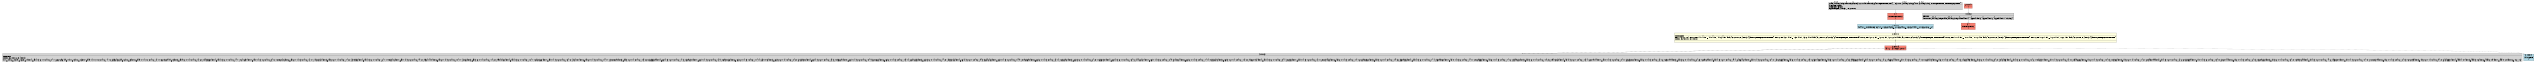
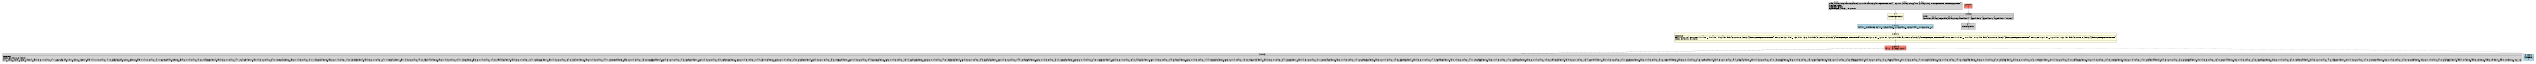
  digraph {
    node [fillcolor=lightgrey shape=record style=filled]
    edge [arrowhead=onormal]
-   n1 [fillcolor=salmon label="{0\:\ ?|MTH_ENTER_BLOCK\l|l}"]
+   n1 [fillcolor=lightyellow label="{0\:\ ?|MTH_ENTER_BLOCK\l|l}"]
    n2 [fillcolor=lightblue label="{1\:\ 0x0000|lint[] r21 = str2blks_MD5(r23)lr4 = 1732584193lr5 = \-271733879lr6 = \-1732584194lr7 = 271733878lr16 = 0l}"]
-   n3 [fillcolor=lightyellow label="{2\:\ 0x0012|LOOP_START\lPHI: r4 r5 r6 r7 r16l  0x0012: PHI (r4v1 'a' int) = (r4v0 'a' int), (r4v23 'a' int) binds: [B:1:0x0000, B:4:0x0051] A[DONT_GENERATE, DONT_INLINE]l  0x0012: PHI (r5v1 'b' int) = (r5v0 'b' int), (r5v18 'b' int) binds: [B:1:0x0000, B:4:0x0051] A[DONT_GENERATE, DONT_INLINE]l  0x0012: PHI (r6v1 'c' int) = (r6v0 'c' int), (r6v18 'c' int) binds: [B:1:0x0000, B:4:0x0051] A[DONT_GENERATE, DONT_INLINE]l  0x0012: PHI (r7v1 'd' int) = (r7v0 'd' int), (r7v18 'd' int) binds: [B:1:0x0000, B:4:0x0051] A[DONT_GENERATE, DONT_INLINE]l  0x0012: PHI (r16v1 'i' int) = (r16v0 'i' int), (r16v2 'i' int) binds: [B:1:0x0000, B:4:0x0051] A[DONT_GENERATE, DONT_INLINE]\lLOOP:0: B:2:0x0012\-\>B:4:0x0051\l|l}"]
+   n3 [fillcolor=lightyellow label="{2\:\ 0x0012|LOOP_USE\lPHI: r4 r5 r6 r7 r16l  0x0012: PHI (r4v1 'a' int) = (r4v0 'a' int), (r4v23 'a' int) binds: [B:1:0x0000, B:4:0x0051] A[DONT_GENERATE, DONT_INLINE]l  0x0012: PHI (r5v1 'b' int) = (r5v0 'b' int), (r5v18 'b' int) binds: [B:1:0x0000, B:4:0x0051] A[DONT_GENERATE, DONT_INLINE]l  0x0012: PHI (r6v1 'c' int) = (r6v0 'c' int), (r6v18 'c' int) binds: [B:1:0x0000, B:4:0x0051] A[DONT_GENERATE, DONT_INLINE]l  0x0012: PHI (r7v1 'd' int) = (r7v0 'd' int), (r7v18 'd' int) binds: [B:1:0x0000, B:4:0x0051] A[DONT_GENERATE, DONT_INLINE]l  0x0012: PHI (r16v1 'i' int) = (r16v0 'i' int), (r16v2 'i' int) binds: [B:1:0x0000, B:4:0x0051] A[DONT_GENERATE, DONT_INLINE]\lLOOP:0: B:2:0x0012\-\>B:4:0x0051\l|l}"]
    n4 [fillcolor=salmon label="{3\:\ 0x0019|lif (r16 \< r21.length) goto L7l}"]
    n5 [label="{4\:\ 0x0051|LOOP_END\lLOOP:0: B:2:0x0012\-\>B:4:0x0051\l|lr17 = r4lr18 = r5lr19 = r6lr20 = r7lint r4 = ff(r4, r5, r6, r7, r21[r16 + 0], 7, \-680876936)lr9 = r7lr11 = r5lr12 = r6lint r7 = ff(r9, r4, r11, r12, r21[r16 + 1], 12, \-389564586)lr9 = r6lr12 = r5lint r6 = ff(r9, r7, r4, r12, r21[r16 + 2], 17, 606105819)lr9 = r5lint r5 = ff(r9, r6, r7, r4, r21[r16 + 3], 22, \-1044525330)lint r4 = ff(r4, r5, r6, r7, r21[r16 + 4], 7, \-176418897)lint r7 = ff(r7, r4, r5, r6, r21[r16 + 5], 12, 1200080426)lint r6 = ff(r6, r7, r4, r5, r21[r16 + 6], 17, \-1473231341)lint r5 = ff(r5, r6, r7, r4, r21[r16 + 7], 22, \-45705983)lint r4 = ff(r4, r5, r6, r7, r21[r16 + 8], 7, 1770035416)lint r7 = ff(r7, r4, r5, r6, r21[r16 + 9], 12, \-1958414417)lint r6 = ff(r6, r7, r4, r5, r21[r16 + 10], 17, \-42063)lint r5 = ff(r5, r6, r7, r4, r21[r16 + 11], 22, \-1990404162)lint r4 = ff(r4, r5, r6, r7, r21[r16 + 12], 7, 1804603682)lint r7 = ff(r7, r4, r5, r6, r21[r16 + 13], 12, \-40341101)lint r6 = ff(r6, r7, r4, r5, r21[r16 + 14], 17, \-1502002290)lint r5 = ff(r5, r6, r7, r4, r21[r16 + 15], 22, 1236535329)lint r4 = gg(r4, r5, r6, r7, r21[r16 + 1], 5, \-165796510)lint r7 = gg(r7, r4, r5, r6, r21[r16 + 6], 9, \-1069501632)lint r6 = gg(r6, r7, r4, r5, r21[r16 + 11], 14, 643717713)lint r5 = gg(r5, r6, r7, r4, r21[r16 + 0], 20, \-373897302)lint r4 = gg(r4, r5, r6, r7, r21[r16 + 5], 5, \-701558691)lint r7 = gg(r7, r4, r5, r6, r21[r16 + 10], 9, 38016083)lint r6 = gg(r6, r7, r4, r5, r21[r16 + 15], 14, \-660478335)lint r5 = gg(r5, r6, r7, r4, r21[r16 + 4], 20, \-405537848)lint r4 = gg(r4, r5, r6, r7, r21[r16 + 9], 5, 568446438)lint r7 = gg(r7, r4, r5, r6, r21[r16 + 14], 9, \-1019803690)lint r6 = gg(r6, r7, r4, r5, r21[r16 + 3], 14, \-187363961)lint r5 = gg(r5, r6, r7, r4, r21[r16 + 8], 20, 1163531501)lint r4 = gg(r4, r5, r6, r7, r21[r16 + 13], 5, \-1444681467)lint r7 = gg(r7, r4, r5, r6, r21[r16 + 2], 9, \-51403784)lint r6 = gg(r6, r7, r4, r5, r21[r16 + 7], 14, 1735328473)lint r5 = gg(r5, r6, r7, r4, r21[r16 + 12], 20, \-1926607734)lint r4 = hh(r4, r5, r6, r7, r21[r16 + 5], 4, \-378558)lint r7 = hh(r7, r4, r5, r6, r21[r16 + 8], 11, \-2022574463)lint r6 = hh(r6, r7, r4, r5, r21[r16 + 11], 16, 1839030562)lint r5 = hh(r5, r6, r7, r4, r21[r16 + 14], 23, \-35309556)lint r4 = hh(r4, r5, r6, r7, r21[r16 + 1], 4, \-1530992060)lint r7 = hh(r7, r4, r5, r6, r21[r16 + 4], 11, 1272893353)lint r6 = hh(r6, r7, r4, r5, r21[r16 + 7], 16, \-155497632)lint r5 = hh(r5, r6, r7, r4, r21[r16 + 10], 23, \-1094730640)lint r4 = hh(r4, r5, r6, r7, r21[r16 + 13], 4, 681279174)lint r7 = hh(r7, r4, r5, r6, r21[r16 + 0], 11, \-358537222)lint r6 = hh(r6, r7, r4, r5, r21[r16 + 3], 16, \-722521979)lint r5 = hh(r5, r6, r7, r4, r21[r16 + 6], 23, 76029189)lint r4 = hh(r4, r5, r6, r7, r21[r16 + 9], 4, \-640364487)lint r7 = hh(r7, r4, r5, r6, r21[r16 + 12], 11, \-421815835)lint r6 = hh(r6, r7, r4, r5, r21[r16 + 15], 16, 530742520)lint r5 = hh(r5, r6, r7, r4, r21[r16 + 2], 23, \-995338651)lint r4 = ii(r4, r5, r6, r7, r21[r16 + 0], 6, \-198630844)lint r7 = ii(r7, r4, r5, r6, r21[r16 + 7], 10, 1126891415)lint r6 = ii(r6, r7, r4, r5, r21[r16 + 14], 15, \-1416354905)lint r5 = ii(r5, r6, r7, r4, r21[r16 + 5], 21, \-57434055)lint r4 = ii(r4, r5, r6, r7, r21[r16 + 12], 6, 1700485571)lint r7 = ii(r7, r4, r5, r6, r21[r16 + 3], 10, \-1894986606)lint r6 = ii(r6, r7, r4, r5, r21[r16 + 10], 15, \-1051523)lint r5 = ii(r5, r6, r7, r4, r21[r16 + 1], 21, \-2054922799)lint r4 = ii(r4, r5, r6, r7, r21[r16 + 8], 6, 1873313359)lint r7 = ii(r7, r4, r5, r6, r21[r16 + 15], 10, \-30611744)lint r6 = ii(r6, r7, r4, r5, r21[r16 + 6], 15, \-1560198380)lint r5 = ii(r5, r6, r7, r4, r21[r16 + 13], 21, 1309151649)lint r4 = ii(r4, r5, r6, r7, r21[r16 + 4], 6, \-145523070)lint r7 = ii(r7, r4, r5, r6, r21[r16 + 11], 10, \-1120210379)lint r6 = ii(r6, r7, r4, r5, r21[r16 + 2], 15, 718787259)lint r5 = ii(r5, r6, r7, r4, r21[r16 + 9], 21, \-343485551)lint r4 = add(r4, r17)lint r5 = add(r5, r18)lint r6 = add(r6, r19)lint r7 = add(r7, r20)lint r16 = r16 + 16l}"]
-   n6 [fillcolor=lightblue label="{5\:\ 0x001b|IMMUTABLE\l|l}"]
+   n6 [fillcolor=lightblue label="{5\:\ 0x001b|SYNTHETIC\l|l}"]
    n7 [fillcolor=salmon label="{6\:\ 0x001b|l}"]
-   n8 [label="{7\:\ 0x0050|RETURN\l|lreturn new java.lang.StringBuilder(java.lang.String.valueOf(rhex(r4))).append(rhex(r5)).append(rhex(r6)).append(rhex(r7)).toString()l}"]
-   n9 [fillcolor=salmon label="{8\:\ ?|MTH_EXIT_BLOCK\l|l}"]
+   n8 [label="{7\:\ 0x0050|LINES\l|lreturn new java.lang.StringBuilder(java.lang.String.valueOf(rhex(r4))).append(rhex(r5)).append(rhex(r6)).append(rhex(r7)).toString()l}"]
+   n9 [label="{8\:\ ?|MTH_EXIT_BLOCK\l|l}"]
    n10 [label="{public java.lang.String main.MD5.calcMD5((r22v0 'this' main.MD5 A[IMMUTABLE_TYPE, THIS]), (r23v0 'str' java.lang.String A[D('str' java.lang.String), IMMUTABLE_TYPE, METHOD_ARGUMENT]))  | USE_LINES_HINTS\lTYPE_VARS: EMPTY\lBACK_EDGE: B:4:0x0051 \-\> B:2:0x0012\l}"]
    n1 -> n2 [arrowhead=odot]
    n2 -> n3
    n3 -> n4
    n4 -> n5
    n4 -> n6 [style=dashed]
    n7 -> n8
    n8 -> n9 [arrowhead=odot]
    n10 -> n1 [arrowhead=odot]
  }
